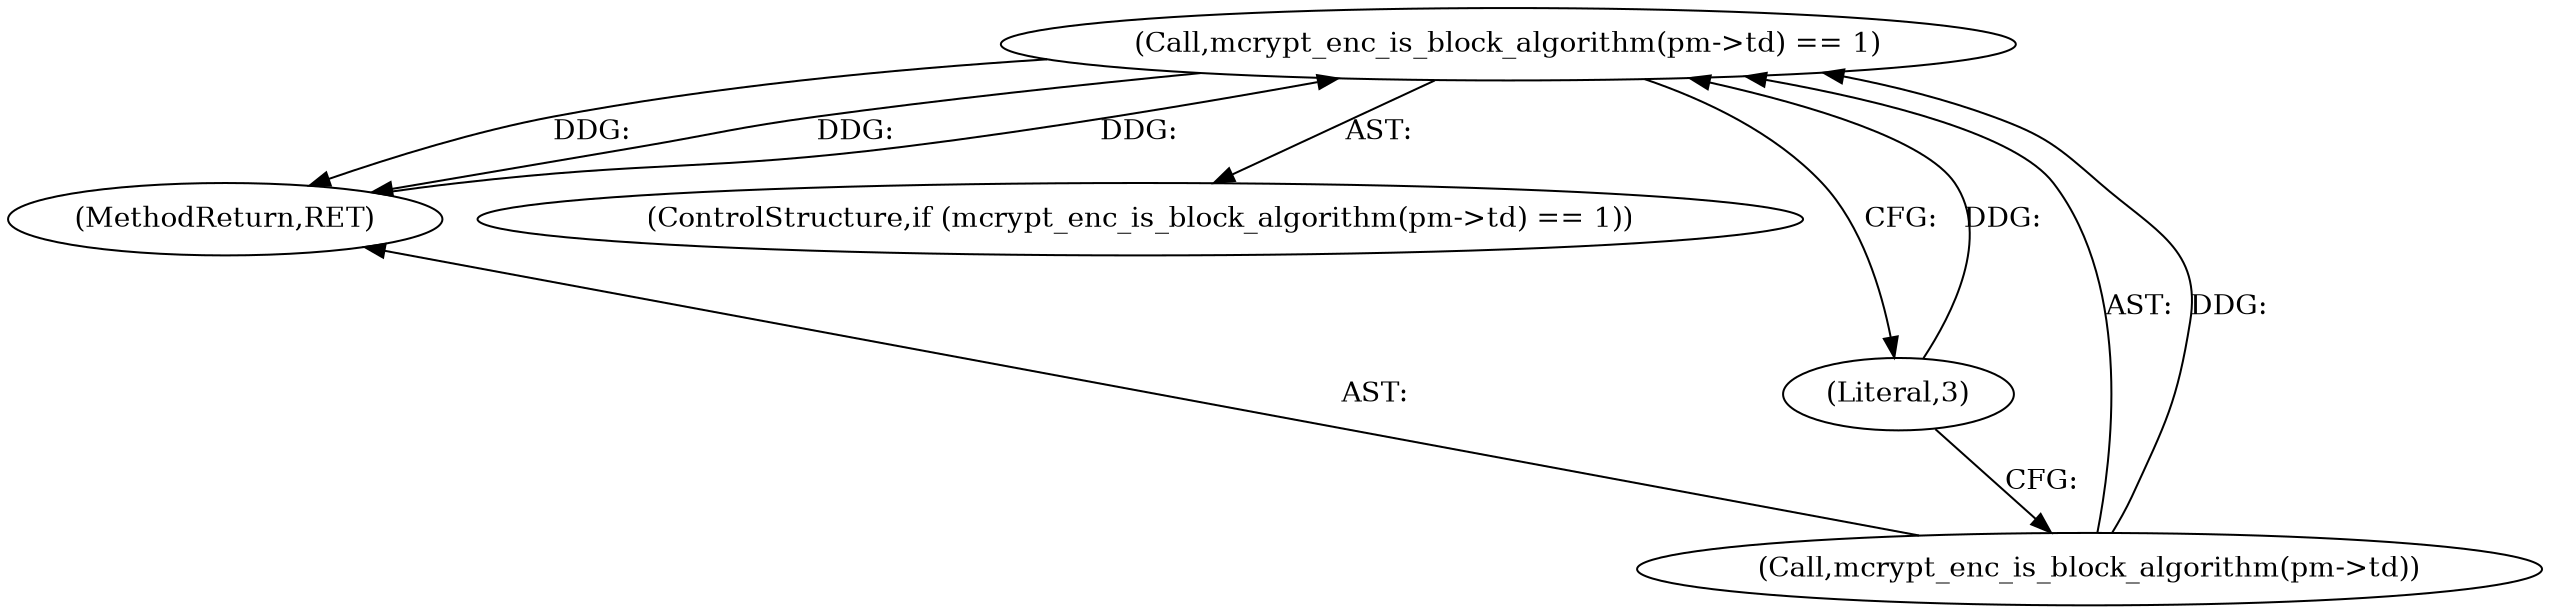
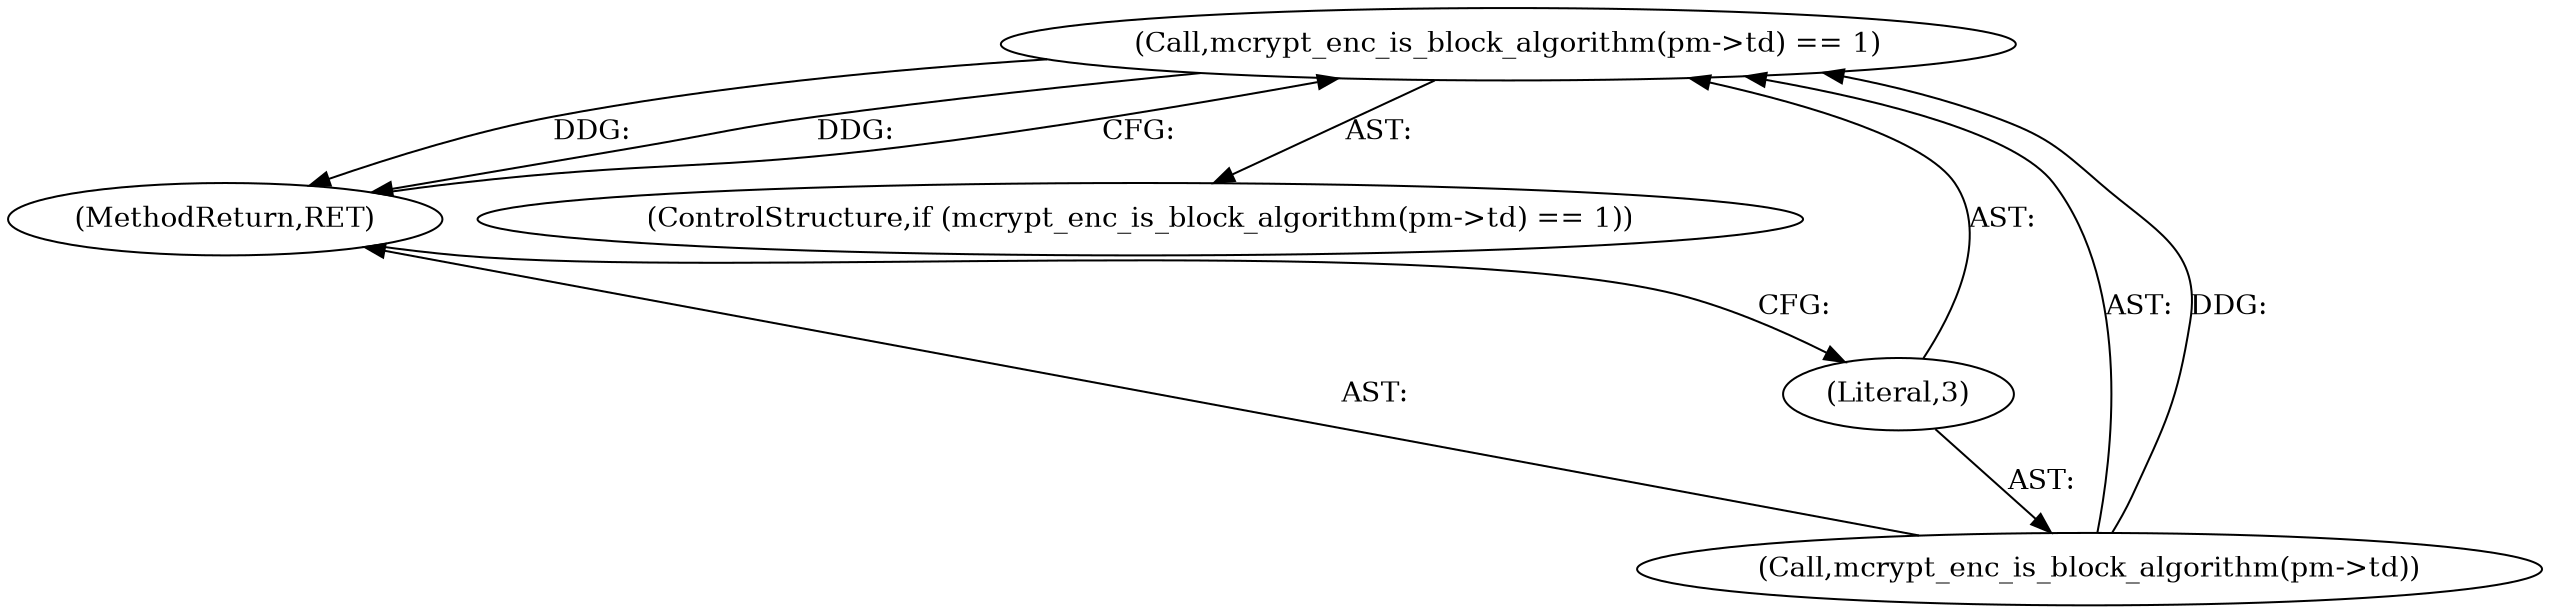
  digraph {
    n1 [label="(Call,mcrypt_enc_is_block_algorithm(pm->td) == 1)"]
    n2 [label="(MethodReturn,RET)"]
    n3 [label="(ControlStructure,if (mcrypt_enc_is_block_algorithm(pm->td) == 1))"]
    n4 [label="(Literal,3)"]
    n5 [label="(Call,mcrypt_enc_is_block_algorithm(pm->td))"]
    n1 -> n2 [label="DDG: "]
    n1 -> n2 [label="DDG: "]
    n1 -> n3 [label="AST: "]
-   n1 -> n4 [label="CFG: "]
-   n2 -> n1 [label="DDG: "]
-   n4 -> n1 [label="DDG: "]
-   n4 -> n5 [label="CFG: "]
+   n2 -> n4 [label="CFG: "]
+   n2 -> n1 [label="CFG: "]
+   n4 -> n1 [label="AST: "]
+   n4 -> n5 [label="AST: "]
    n5 -> n1 [label="AST: "]
    n5 -> n1 [label="DDG: "]
    n5 -> n2 [label="AST: "]
  }
